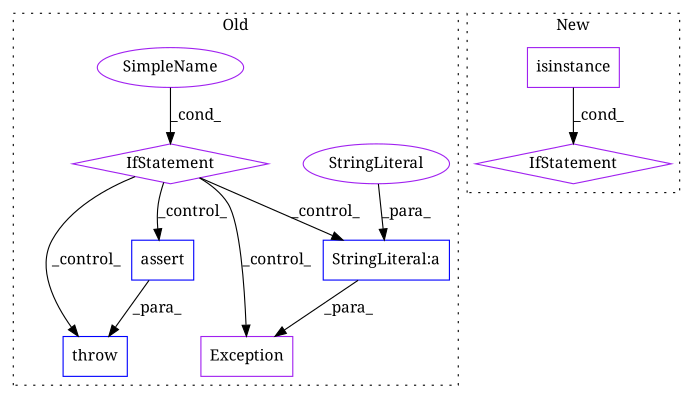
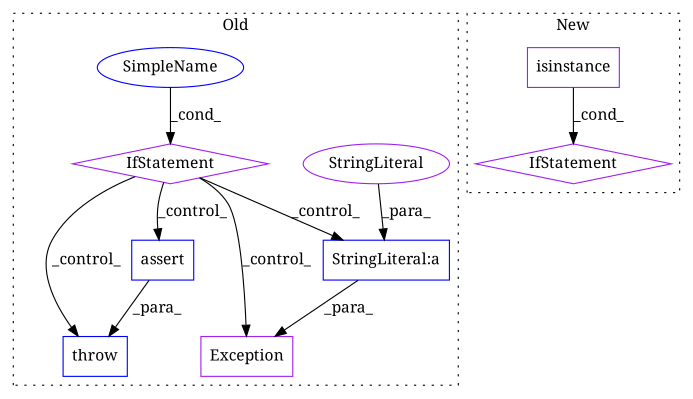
  digraph {
    fontname="Noto Serif"
    node [a=32 color=purple fontname="Noto Serif" l="4,2" shape=box]
    edge [fontname="Noto Serif"]
    n1 [l="10,2" label=Exception s="2050,2161"]
    n2 [a=53 color=blue l=6 label=throw s=2044]
-   n3 [a=42 label=SimpleName shape=ellipse l=""]
+   n3 [a=42 color=blue label=SimpleName shape=ellipse l=""]
    n4 [a=25 label=IfStatement s="1806,1839" shape=diamond]
    n5 [a=27 color=blue l=10 label="StringLiteral:a" s=2124]
    n6 [a=45 l=64 label=StringLiteral s=2060 shape=ellipse]
    n7 [a=6 color=blue l=7 label=assert s=1926]
    n8 [l="11,1" label=isinstance s="2793,2809"]
    n9 [a=25 label=IfStatement s="2789,2810" shape=diamond]
    subgraph cluster_1 {
      label=Old
      style=dotted
      n1
      n2
      n3
      n4
      n5
      n6
      n7
    }
    subgraph cluster_2 {
      label=New
      style=dotted
      n8
      n9
    }
    n3 -> n4 [label=_cond_]
    n4 -> n1 [label=_control_]
    n4 -> n2 [label=_control_]
    n4 -> n5 [label=_control_]
    n4 -> n7 [label=_control_]
    n5 -> n1 [label=_para_]
    n6 -> n5 [label=_para_]
    n7 -> n2 [label=_para_]
    n8 -> n9 [label=_cond_]
  }
